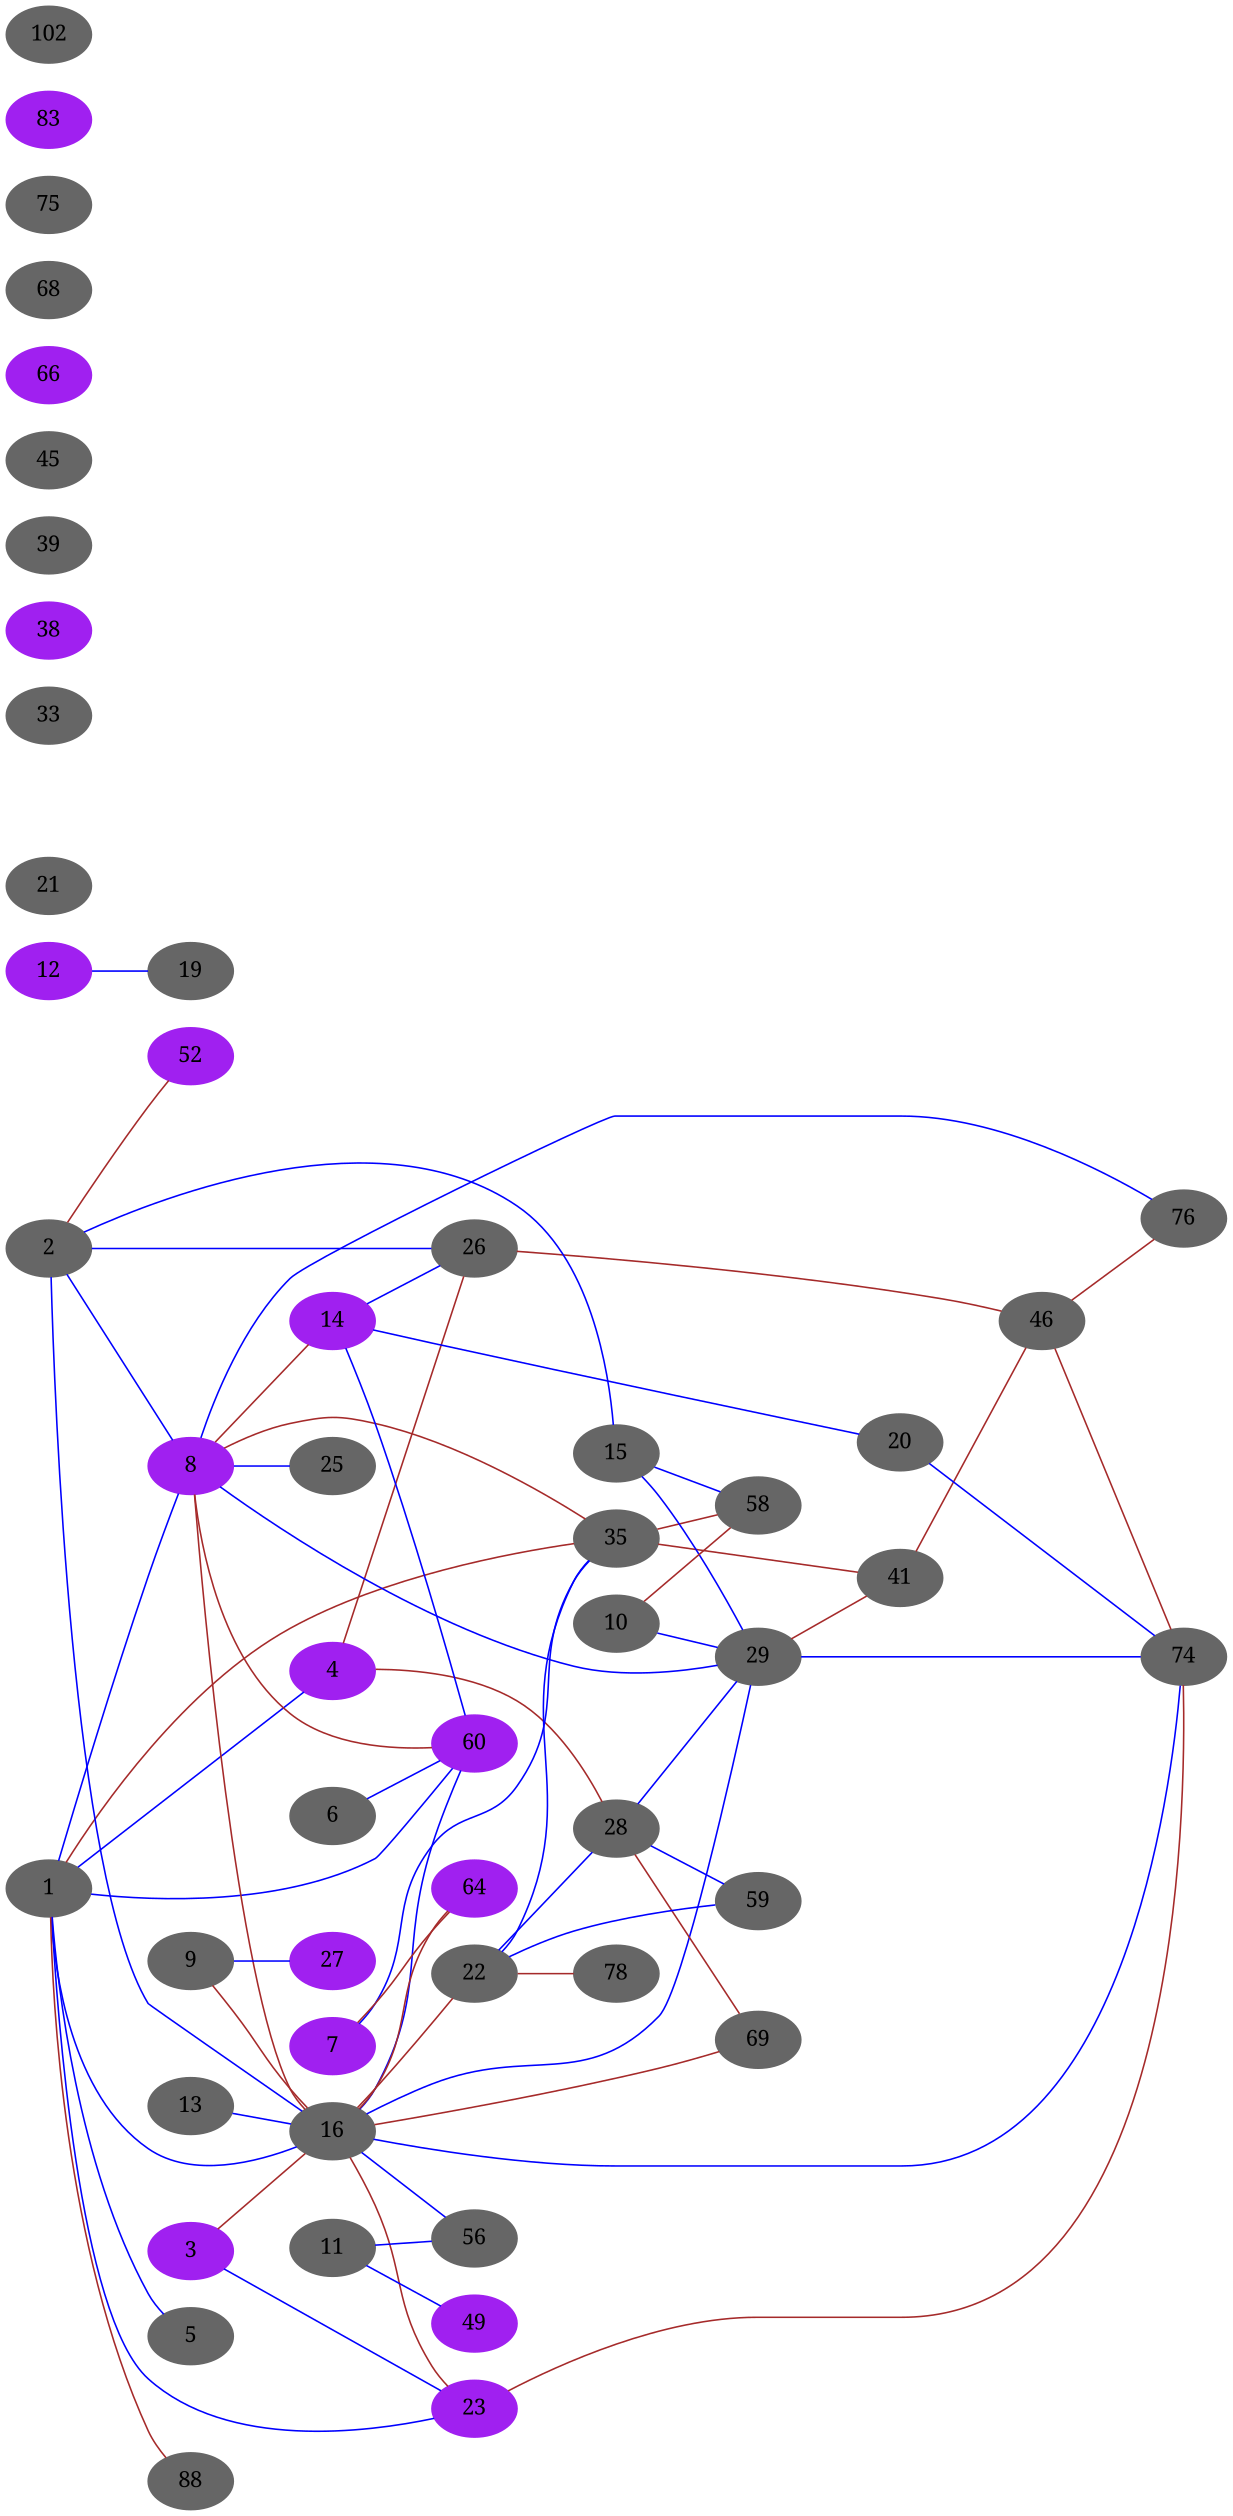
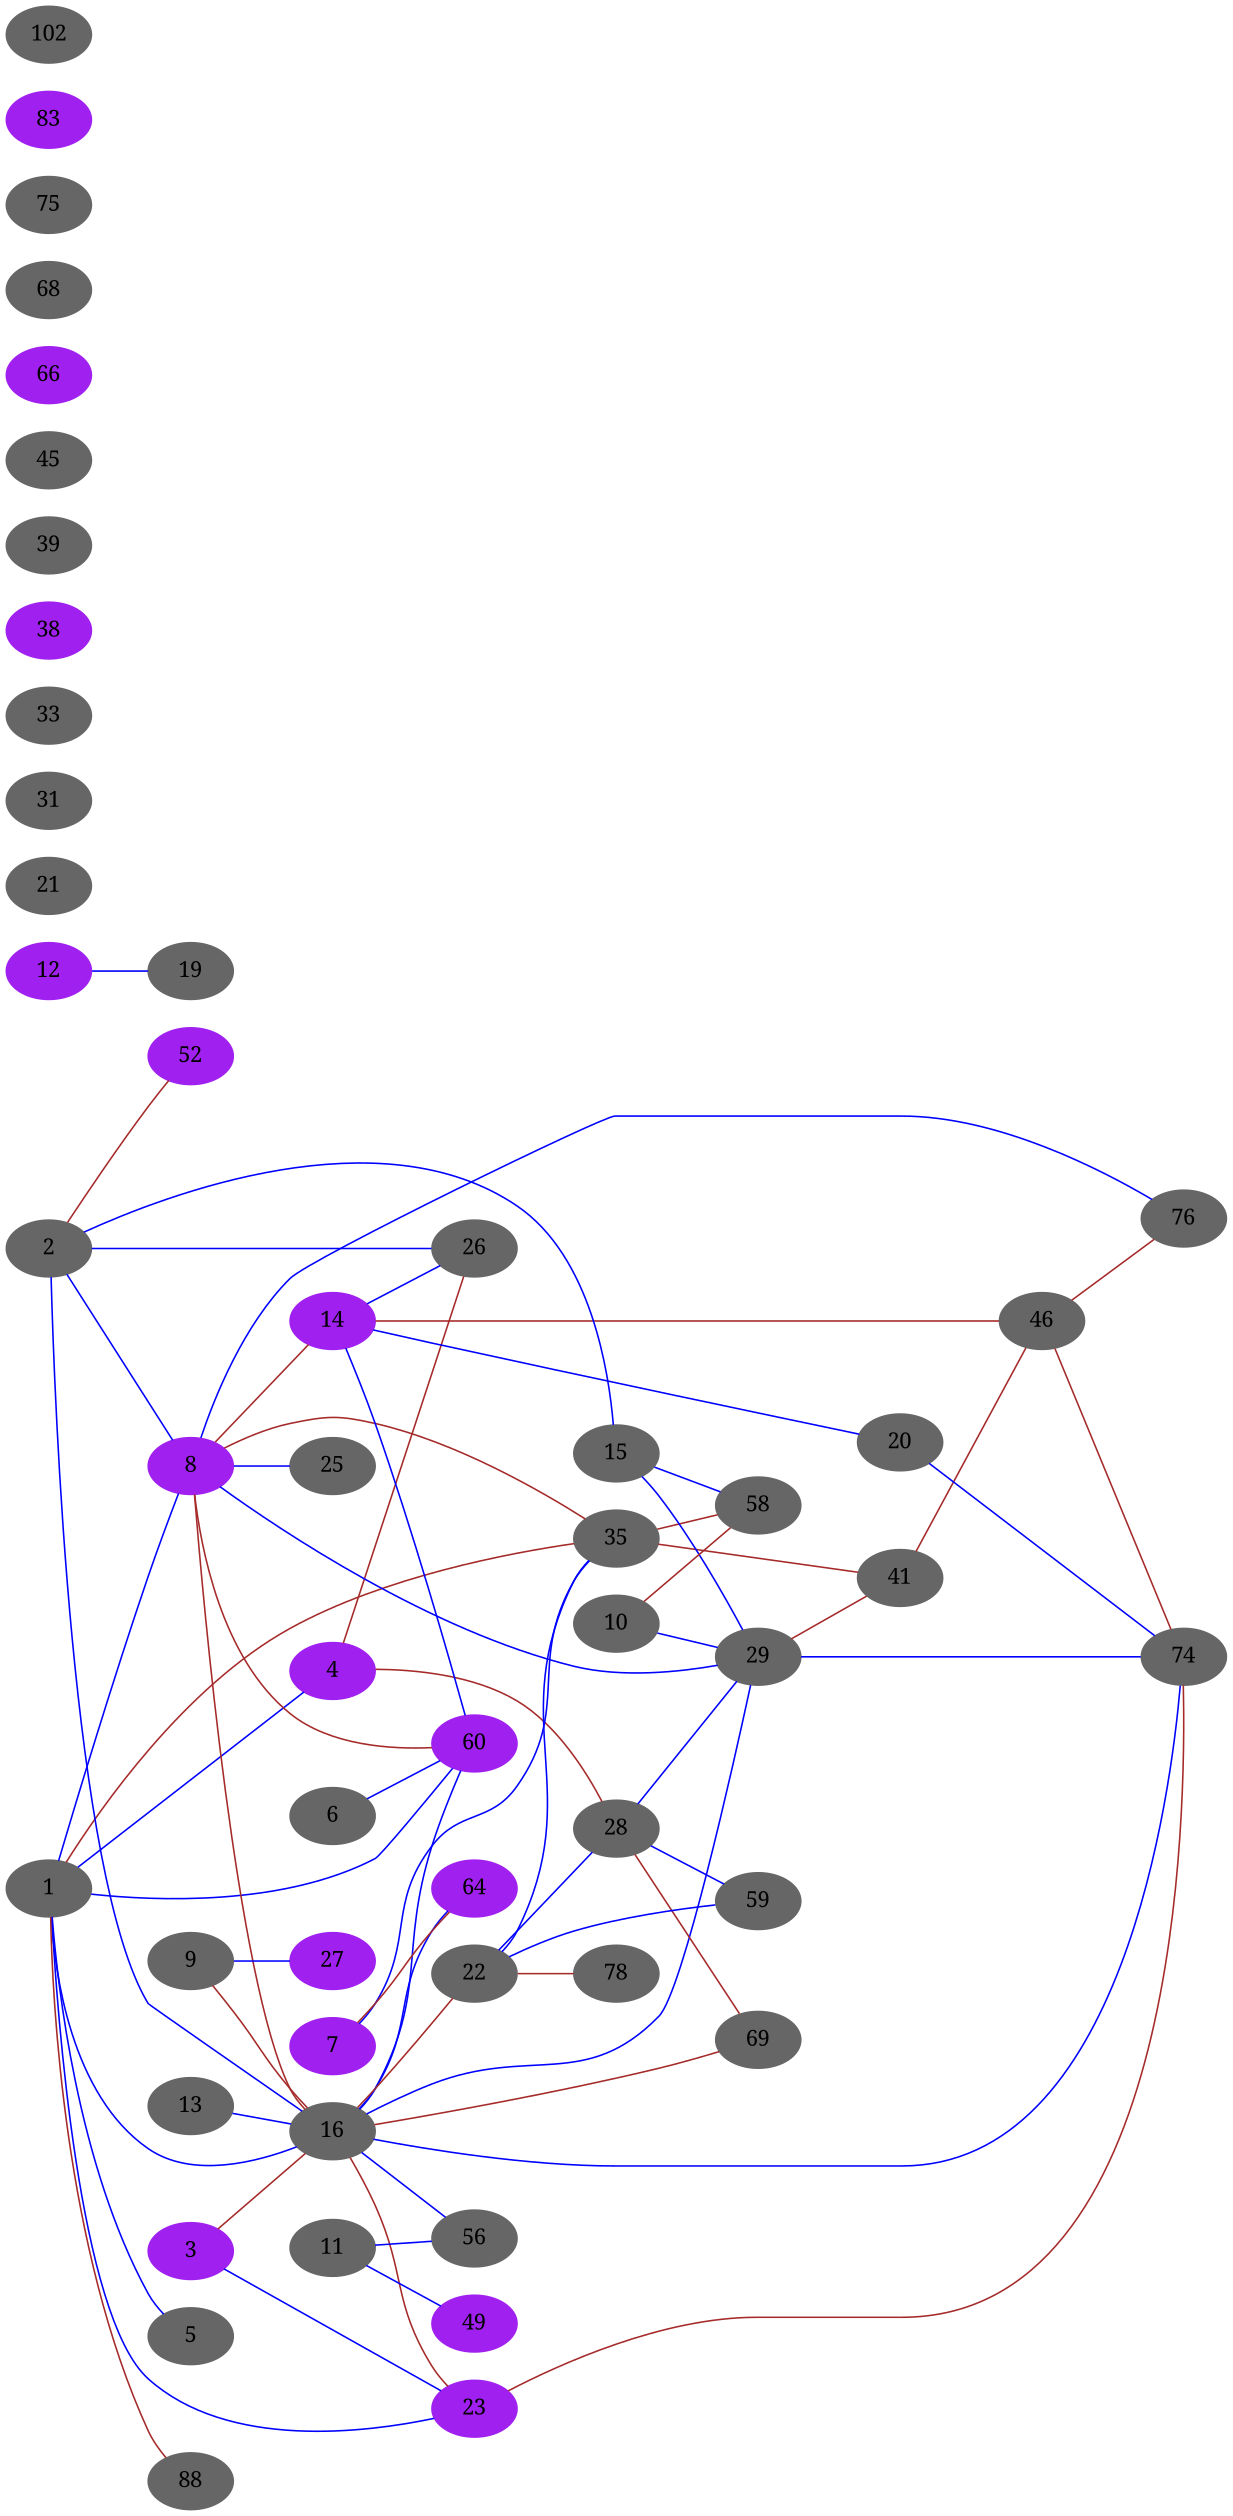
  graph {
    fontname="Noto Serif"
    rankdir=LR
    node [color=gray40 fontname="Noto Serif" style=filled]
    edge [color=blue fontname="Noto Serif"]
    1 [super="+57"]
    4 [color=purple]
    5 [super="+44+54"]
    8 [color=purple super="+34+24"]
    16 [super="+48+99+17"]
    23 [color=purple super="+94"]
    35 [super="+100"]
    60 [color=purple super="+63"]
    88
    26 [super="+37+71"]
    28 [super="+50"]
    14 [color=purple super="+61"]
    25
    29 [super="+55+83+42+67"]
    76
    64 [color=purple super="+90"]
    56
    22 [super="+72"]
    69
    74
    58
    41 [super="+51+70"]
    2 [super="+82+40"]
    15 [super="+92"]
    52 [color=purple]
    3 [color=purple]
    59
    6
    7 [color=purple super="+32"]
    20 [super="+43+65"]
    46 [super="+81+95"]
    9 [super="+30+73"]
    27 [color=purple]
    10 [super="+80"]
    49 [color=purple]
    11
    12 [color=purple super="+47"]
    19 [super="+53"]
    13
    78
    21
+   31
    33
    38 [color=purple]
    39 [super="+62"]
    45
    66 [color=purple]
    68
    75
    n50 [color=purple label=83]
    102
    1 -- 4
    1 -- 5
    1 -- 8
    1 -- 16
    1 -- 23
    1 -- 35 [color=brown weight=2]
    1 -- 60
    1 -- 88 [color=brown]
    4 -- 26 [color=brown]
    4 -- 28 [color=brown]
    8 -- 16 [color=brown]
    8 -- 35 [color=brown]
    8 -- 60 [color=brown]
    8 -- 14 [color=brown]
    8 -- 25
    8 -- 29
    8 -- 76
    16 -- 23 [color=brown]
    16 -- 60
    16 -- 29
-   16 -- 64 [color=brown]
+   16 -- 64
    16 -- 56
    16 -- 22 [color=brown]
    16 -- 69 [color=brown]
    16 -- 74
    23 -- 74 [color=brown]
    35 -- 58 [color=brown]
    35 -- 41 [color=brown]
    28 -- 29
    28 -- 69 [color=brown]
    28 -- 59
    14 -- 60
    14 -- 26
    14 -- 20
-   26 -- 46 [color=brown]
+   14 -- 46 [color=brown]
    29 -- 74
    29 -- 41 [color=brown]
    22 -- 35
    22 -- 28
    22 -- 59 [weight=2]
    22 -- 78 [color=brown]
    41 -- 46 [color=brown]
    2 -- 8
    2 -- 16
    2 -- 26
    2 -- 15
    2 -- 52 [color=brown]
    15 -- 29
    15 -- 58
    3 -- 16 [color=brown]
    3 -- 23
    6 -- 60
    7 -- 35
    7 -- 64 [color=brown]
    20 -- 74
    46 -- 76 [color=brown]
    46 -- 74 [color=brown]
    9 -- 16 [color=brown]
    9 -- 27
    10 -- 29
    10 -- 58 [color=brown]
    11 -- 56
    11 -- 49
    12 -- 19
    13 -- 16
  }
